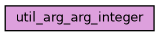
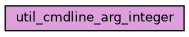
  digraph {
    rankdir=TB
-   n1 [color=black fillcolor=plum fontname=Helvetica fontsize=10 height=0.2 label=util_arg_arg_integer shape=record style=filled width=0.4]
+   n1 [color=black fillcolor=plum fontname=Helvetica fontsize=10 height=0.2 label=util_cmdline_arg_integer shape=record style=filled width=0.4]
  }
